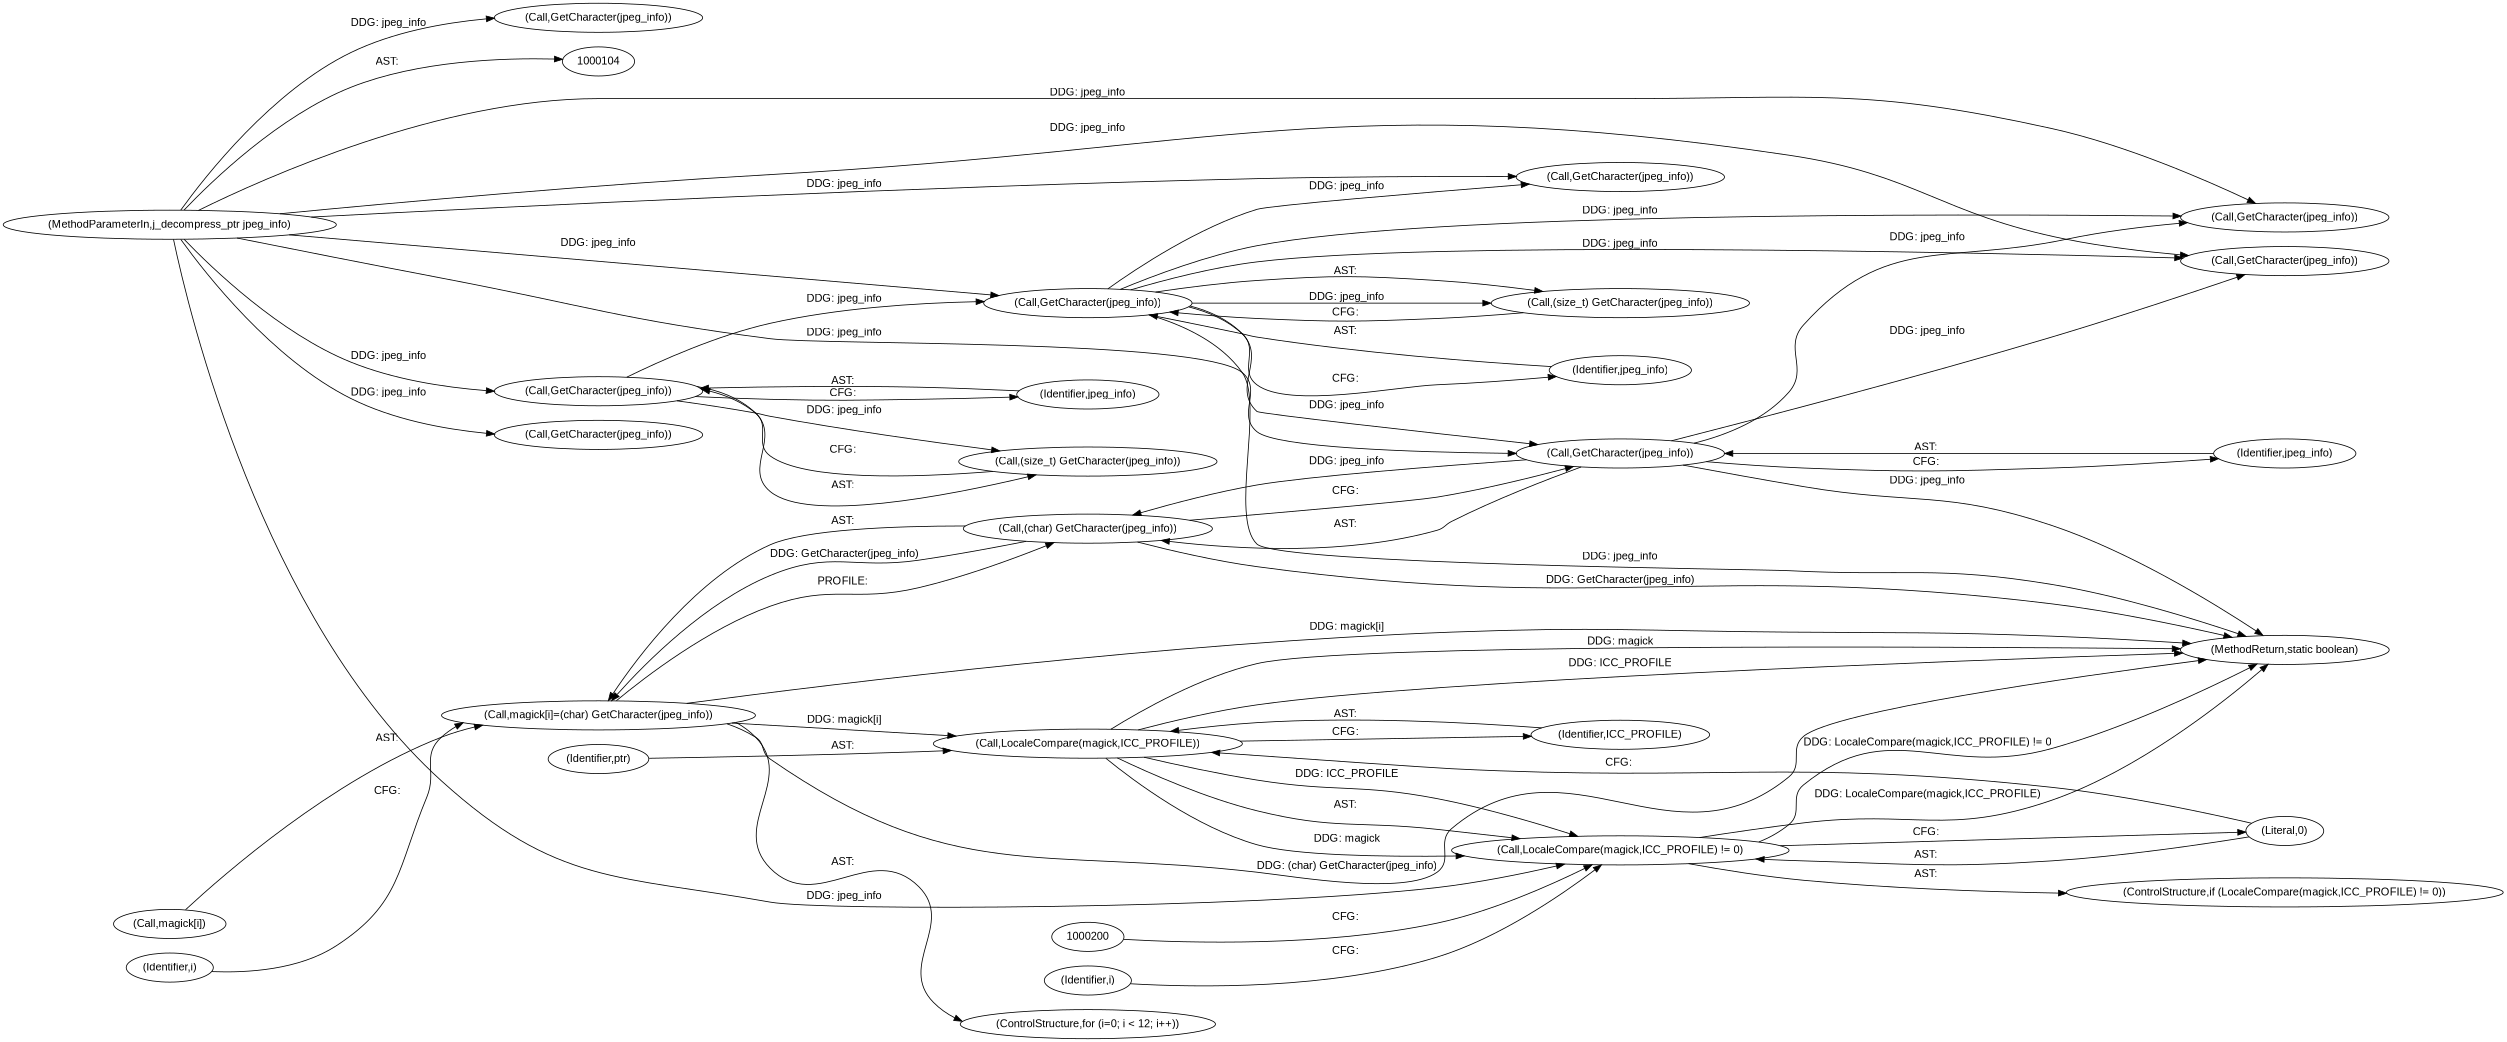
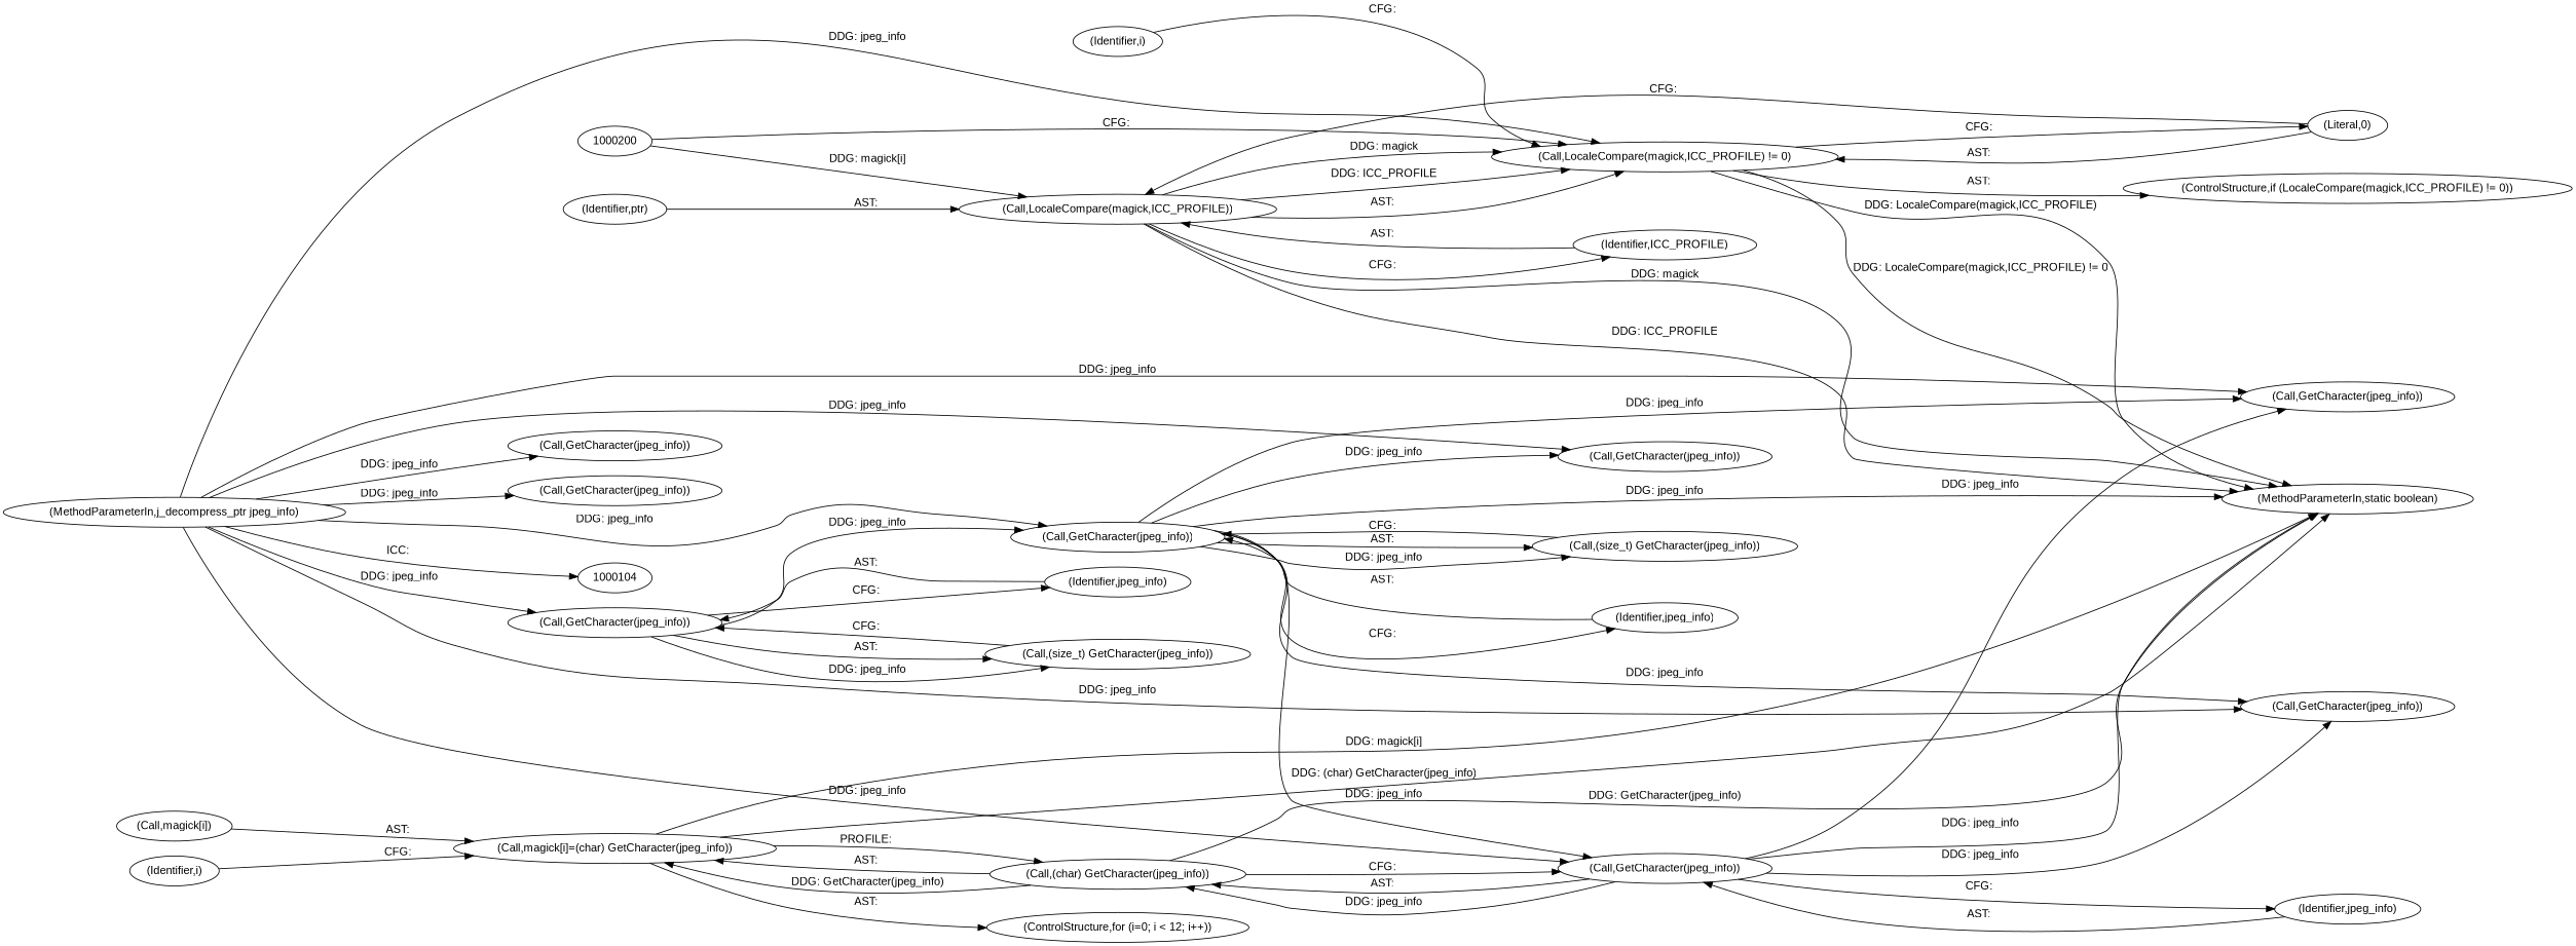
  digraph {
    fontname="Liberation Sans"
    rankdir=LR
    node [fontname="Liberation Sans"]
    edge [fontname="Liberation Sans"]
    n1 [label="(Call,magick[i]=(char) GetCharacter(jpeg_info))"]
    n2 [label="(Call,(char) GetCharacter(jpeg_info))"]
    n3 [label="(Call,LocaleCompare(magick,ICC_PROFILE))"]
-   n4 [label="(MethodReturn,static boolean)"]
+   n4 [label="(MethodParameterIn,static boolean)"]
    n5 [label="(ControlStructure,for (i=0; i < 12; i++))"]
    n6 [label="(Call,GetCharacter(jpeg_info))"]
    n7 [label="(Call,LocaleCompare(magick,ICC_PROFILE) != 0)"]
    n8 [label="(Identifier,ICC_PROFILE)"]
    n9 [label="(Call,GetCharacter(jpeg_info))"]
    n10 [label="(Identifier,jpeg_info)"]
    n11 [label="(Call,GetCharacter(jpeg_info))"]
    n12 [label="(Call,GetCharacter(jpeg_info))"]
    n13 [label="(Call,GetCharacter(jpeg_info))"]
    n14 [label="(Call,(size_t) GetCharacter(jpeg_info))"]
    n15 [label="(Identifier,jpeg_info)"]
    n16 [label="(Call,GetCharacter(jpeg_info))"]
    n17 [label="(Call,(size_t) GetCharacter(jpeg_info))"]
    n18 [label="(Identifier,jpeg_info)"]
    n19 [label="(MethodParameterIn,j_decompress_ptr jpeg_info)"]
    n20 [label="(Call,GetCharacter(jpeg_info))"]
    n21 [label="(Call,GetCharacter(jpeg_info))"]
    1000104
    n23 [label="(ControlStructure,if (LocaleCompare(magick,ICC_PROFILE) != 0))"]
    n24 [label="(Literal,0)"]
    n25 [label="(Identifier,i)"]
    n26 [label="(Call,magick[i])"]
    n27 [label="(Identifier,i)"]
    n28 [label="(Identifier,ptr)"]
    1000200
    n1 -> n2 [label="PROFILE: "]
-   n1 -> n3 [label="DDG: magick[i]"]
+   1000200 -> n3 [label="DDG: magick[i]"]
    n1 -> n4 [label="DDG: magick[i]"]
    n1 -> n4 [label="DDG: (char) GetCharacter(jpeg_info)"]
    n1 -> n5 [label="AST: "]
    n2 -> n1 [label="AST: "]
    n2 -> n1 [label="DDG: GetCharacter(jpeg_info)"]
    n2 -> n4 [label="DDG: GetCharacter(jpeg_info)"]
    n2 -> n6 [label="CFG: "]
    n3 -> n4 [label="DDG: magick"]
    n3 -> n4 [label="DDG: ICC_PROFILE"]
    n3 -> n7 [label="AST: "]
    n3 -> n7 [label="DDG: magick"]
    n3 -> n7 [label="DDG: ICC_PROFILE"]
    n3 -> n8 [label="CFG: "]
    n6 -> n2 [label="AST: "]
    n6 -> n2 [label="DDG: jpeg_info"]
    n6 -> n4 [label="DDG: jpeg_info"]
    n6 -> n9 [label="DDG: jpeg_info"]
    n6 -> n10 [label="CFG: "]
    n6 -> n11 [label="DDG: jpeg_info"]
    n7 -> n4 [label="DDG: LocaleCompare(magick,ICC_PROFILE) != 0"]
    n7 -> n4 [label="DDG: LocaleCompare(magick,ICC_PROFILE)"]
    n7 -> n23 [label="AST: "]
    n7 -> n24 [label="CFG: "]
    n8 -> n3 [label="AST: "]
    n10 -> n6 [label="AST: "]
    n12 -> n4 [label="DDG: jpeg_info"]
    n12 -> n6 [label="DDG: jpeg_info"]
    n12 -> n9 [label="DDG: jpeg_info"]
    n12 -> n11 [label="DDG: jpeg_info"]
    n12 -> n13 [label="DDG: jpeg_info"]
    n12 -> n14 [label="AST: "]
    n12 -> n14 [label="DDG: jpeg_info"]
    n12 -> n15 [label="CFG: "]
    n14 -> n12 [label="CFG: "]
    n15 -> n12 [label="AST: "]
    n16 -> n12 [label="DDG: jpeg_info"]
    n16 -> n17 [label="AST: "]
    n16 -> n17 [label="DDG: jpeg_info"]
    n16 -> n18 [label="CFG: "]
    n17 -> n16 [label="CFG: "]
    n18 -> n16 [label="AST: "]
    n19 -> n6 [label="DDG: jpeg_info"]
    n19 -> n7 [label="DDG: jpeg_info"]
    n19 -> n9 [label="DDG: jpeg_info"]
    n19 -> n11 [label="DDG: jpeg_info"]
    n19 -> n12 [label="DDG: jpeg_info"]
    n19 -> n13 [label="DDG: jpeg_info"]
    n19 -> n16 [label="DDG: jpeg_info"]
    n19 -> n20 [label="DDG: jpeg_info"]
    n19 -> n21 [label="DDG: jpeg_info"]
-   n19 -> 1000104 [label="AST: "]
+   n19 -> 1000104 [label="ICC: "]
    n24 -> n3 [label="CFG: "]
    n24 -> n7 [label="AST: "]
    n25 -> n7 [label="CFG: "]
    n26 -> n1 [label="AST: "]
    n27 -> n1 [label="CFG: "]
    n28 -> n3 [label="AST: "]
    1000200 -> n7 [label="CFG: "]
  }
